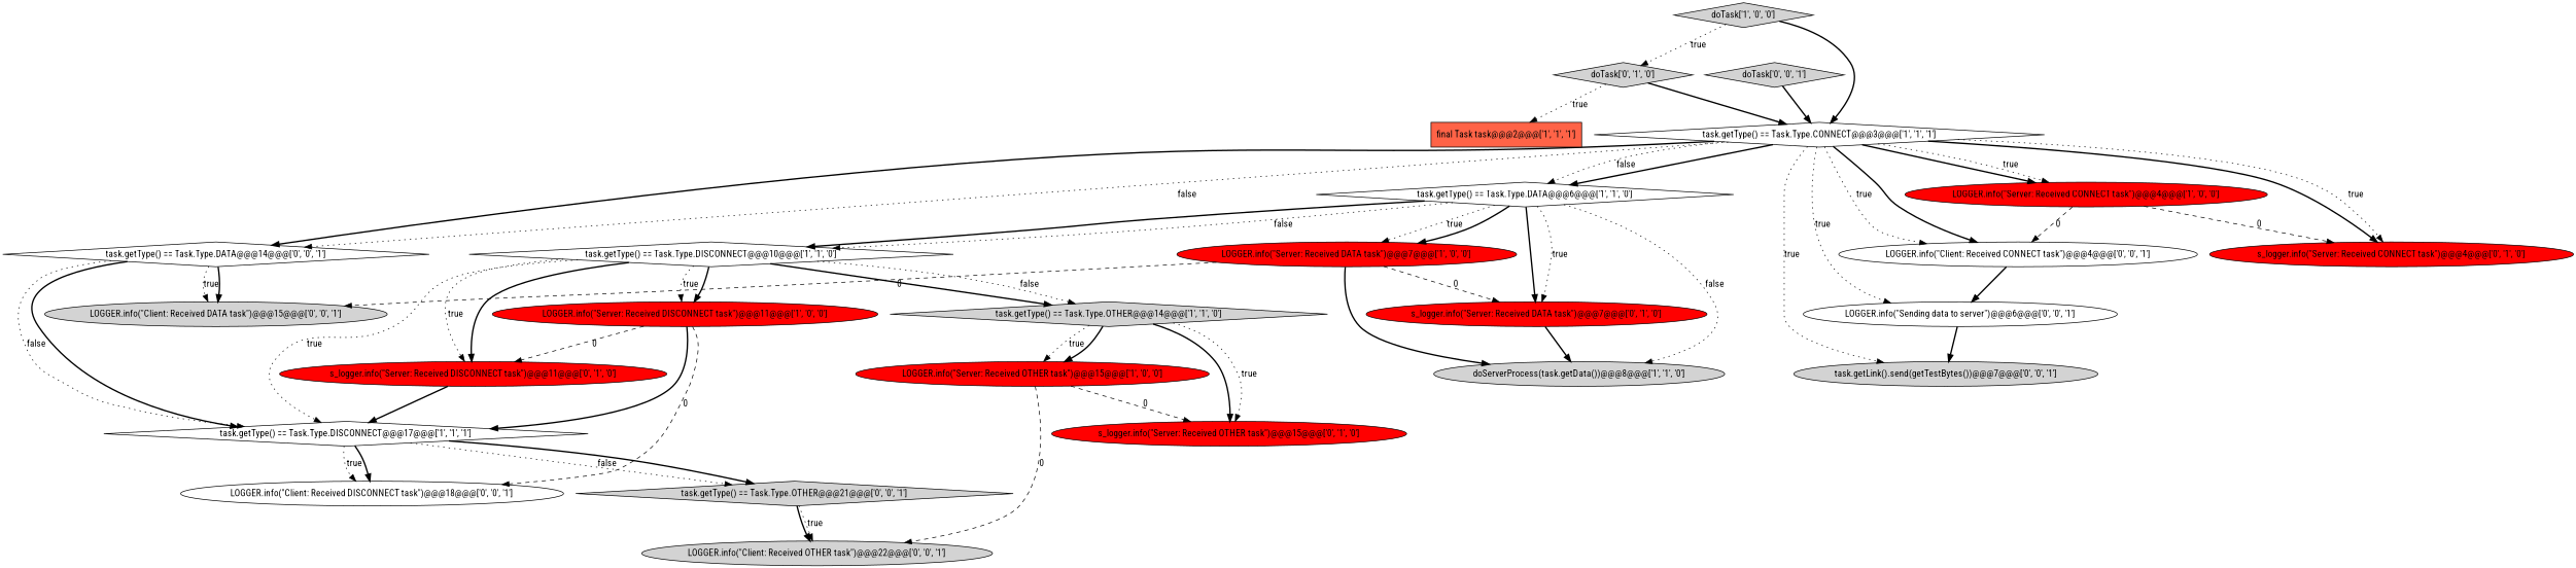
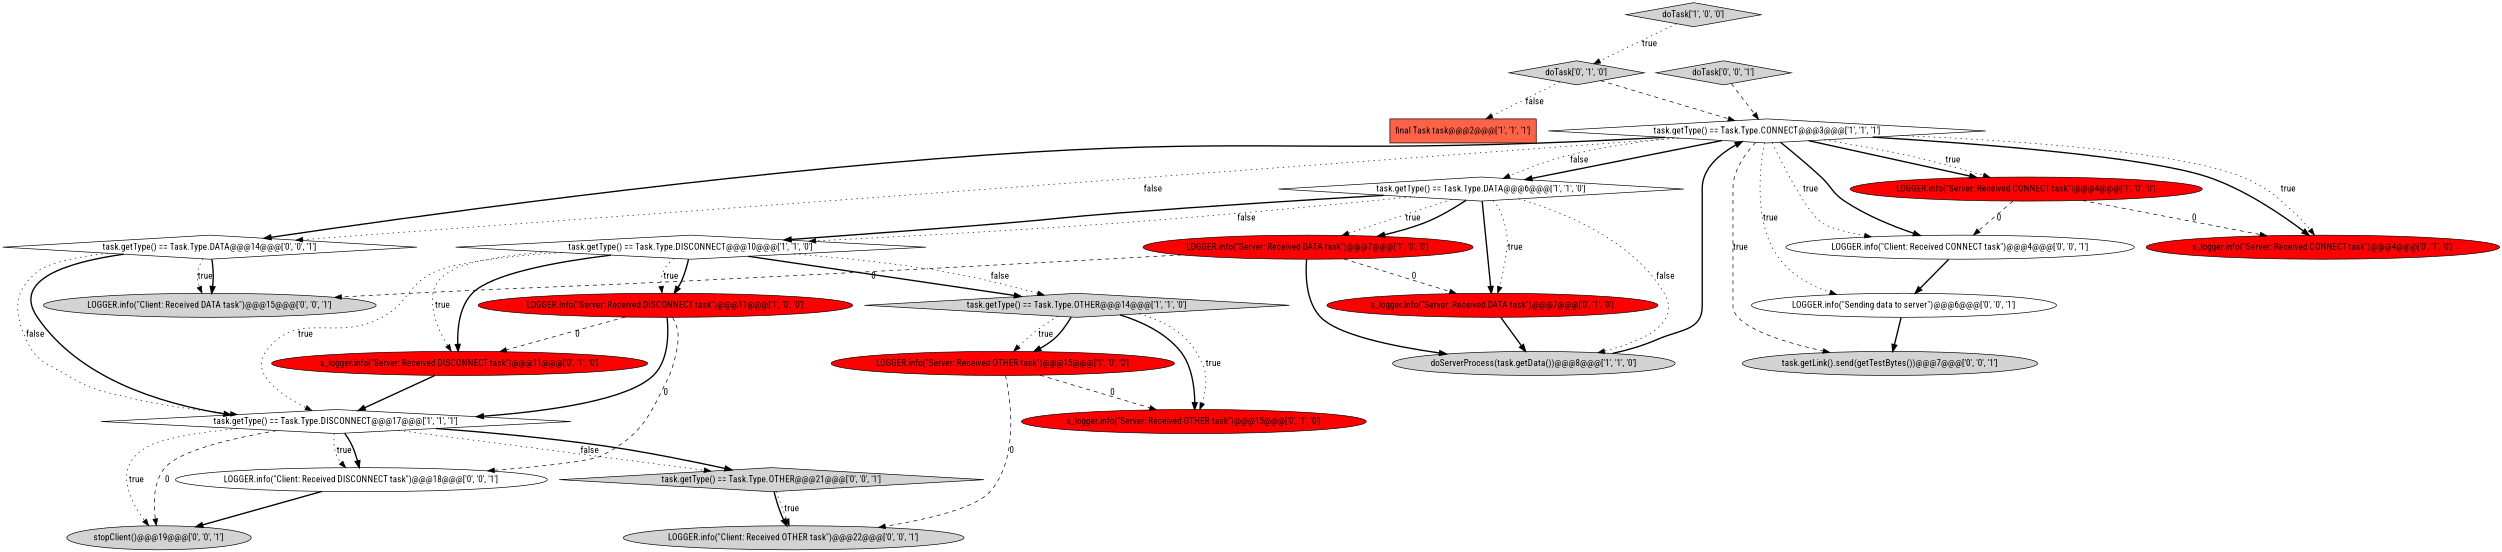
  digraph {
    fontname="Roboto Condensed"
    node [fillcolor=lightgray fontname="Roboto Condensed" shape=ellipse style=filled]
    edge [fontname="Roboto Condensed" style=bold]
    n1 [fillcolor=white label="task.getType() == Task.Type.CONNECT@@@3@@@['1', '1', '1']" shape=diamond]
    n2 [fillcolor=white label="task.getType() == Task.Type.DATA@@@14@@@['0', '0', '1']" shape=diamond]
    n3 [label="task.getLink().send(getTestBytes())@@@7@@@['0', '0', '1']"]
    n4 [fillcolor=white label="LOGGER.info(\"Client: Received CONNECT task\")@@@4@@@['0', '0', '1']"]
    n5 [fillcolor=red label="s_logger.info(\"Server: Received CONNECT task\")@@@4@@@['0', '1', '0']"]
    n6 [fillcolor=white label="LOGGER.info(\"Sending data to server\")@@@6@@@['0', '0', '1']"]
    n7 [fillcolor=red label="LOGGER.info(\"Server: Received CONNECT task\")@@@4@@@['1', '0', '0']"]
    n8 [fillcolor=white label="task.getType() == Task.Type.DATA@@@6@@@['1', '1', '0']" shape=diamond]
    n9 [fillcolor=white label="task.getType() == Task.Type.DISCONNECT@@@17@@@['1', '1', '1']" shape=diamond]
    n10 [label="LOGGER.info(\"Client: Received DATA task\")@@@15@@@['0', '0', '1']"]
    n11 [fillcolor=white label="task.getType() == Task.Type.DISCONNECT@@@10@@@['1', '1', '0']" shape=diamond]
    n12 [fillcolor=red label="s_logger.info(\"Server: Received DATA task\")@@@7@@@['0', '1', '0']"]
    n13 [fillcolor=red label="LOGGER.info(\"Server: Received DATA task\")@@@7@@@['1', '0', '0']"]
    n14 [label="doServerProcess(task.getData())@@@8@@@['1', '1', '0']"]
    n15 [label="LOGGER.info(\"Client: Received OTHER task\")@@@22@@@['0', '0', '1']"]
    n16 [label="doTask['0', '1', '0']" shape=diamond]
    n17 [fillcolor=tomato label="final Task task@@@2@@@['1', '1', '1']" shape=box]
    n18 [fillcolor=white label="LOGGER.info(\"Client: Received DISCONNECT task\")@@@18@@@['0', '0', '1']"]
+   n19 [label="stopClient()@@@19@@@['0', '0', '1']"]
    n20 [label="task.getType() == Task.Type.OTHER@@@21@@@['0', '0', '1']" shape=diamond]
    n21 [fillcolor=red label="s_logger.info(\"Server: Received DISCONNECT task\")@@@11@@@['0', '1', '0']"]
    n22 [label="task.getType() == Task.Type.OTHER@@@14@@@['1', '1', '0']" shape=diamond]
    n23 [fillcolor=red label="LOGGER.info(\"Server: Received DISCONNECT task\")@@@11@@@['1', '0', '0']"]
    n24 [fillcolor=red label="LOGGER.info(\"Server: Received OTHER task\")@@@15@@@['1', '0', '0']"]
    n25 [fillcolor=red label="s_logger.info(\"Server: Received OTHER task\")@@@15@@@['0', '1', '0']"]
    n26 [label="doTask['1', '0', '0']" shape=diamond]
    n27 [label="doTask['0', '0', '1']" shape=diamond]
    n1 -> n2
    n1 -> n2 [label=false style=dotted]
-   n1 -> n3 [label=true style=dotted]
+   n1 -> n3 [label=true style=dashed]
    n1 -> n4 [label=true style=dotted]
    n1 -> n4
    n1 -> n5
    n1 -> n5 [label=true style=dotted]
    n1 -> n6 [label=true style=dotted]
    n1 -> n7
    n1 -> n7 [label=true style=dotted]
    n1 -> n8 [label=false style=dotted]
    n1 -> n8
    n2 -> n9
    n2 -> n9 [label=false style=dotted]
    n2 -> n10 [label=true style=dotted]
    n2 -> n10
    n4 -> n6
    n6 -> n3
    n7 -> n4 [label=0 style=dashed]
    n7 -> n5 [label=0 style=dashed]
    n8 -> n11 [label=false style=dotted]
    n8 -> n11
    n8 -> n12 [label=true style=dotted]
    n8 -> n12
    n8 -> n13 [label=true style=dotted]
    n8 -> n13
    n8 -> n14 [label=false style=dotted]
    n9 -> n18 [label=true style=dotted]
    n9 -> n18
+   n9 -> n19 [label=true style=dotted]
+   n9 -> n19 [label=0 style=dashed]
    n9 -> n20 [label=false style=dotted]
    n9 -> n20
    n11 -> n9 [label=true style=dotted]
    n11 -> n21 [label=true style=dotted]
    n11 -> n21
    n11 -> n22
    n11 -> n22 [label=false style=dotted]
    n11 -> n23
    n11 -> n23 [label=true style=dotted]
    n12 -> n14
    n13 -> n10 [label=0 style=dashed]
    n13 -> n12 [label=0 style=dashed]
    n13 -> n14
-   n16 -> n1
-   n16 -> n17 [label=true style=dotted]
+   n16 -> n1 [style=dashed]
+   n16 -> n17 [label=false style=dotted]
+   n18 -> n19
    n20 -> n15
    n20 -> n15 [label=true style=dotted]
    n21 -> n9
    n22 -> n24 [label=true style=dotted]
    n22 -> n24
    n22 -> n25
    n22 -> n25 [label=true style=dotted]
    n23 -> n9
    n23 -> n18 [label=0 style=dashed]
    n23 -> n21 [label=0 style=dashed]
    n24 -> n15 [label=0 style=dashed]
    n24 -> n25 [label=0 style=dashed]
-   n26 -> n1
+   n14 -> n1
    n26 -> n16 [label=true style=dotted]
-   n27 -> n1
+   n27 -> n1 [style=dashed]
  }
